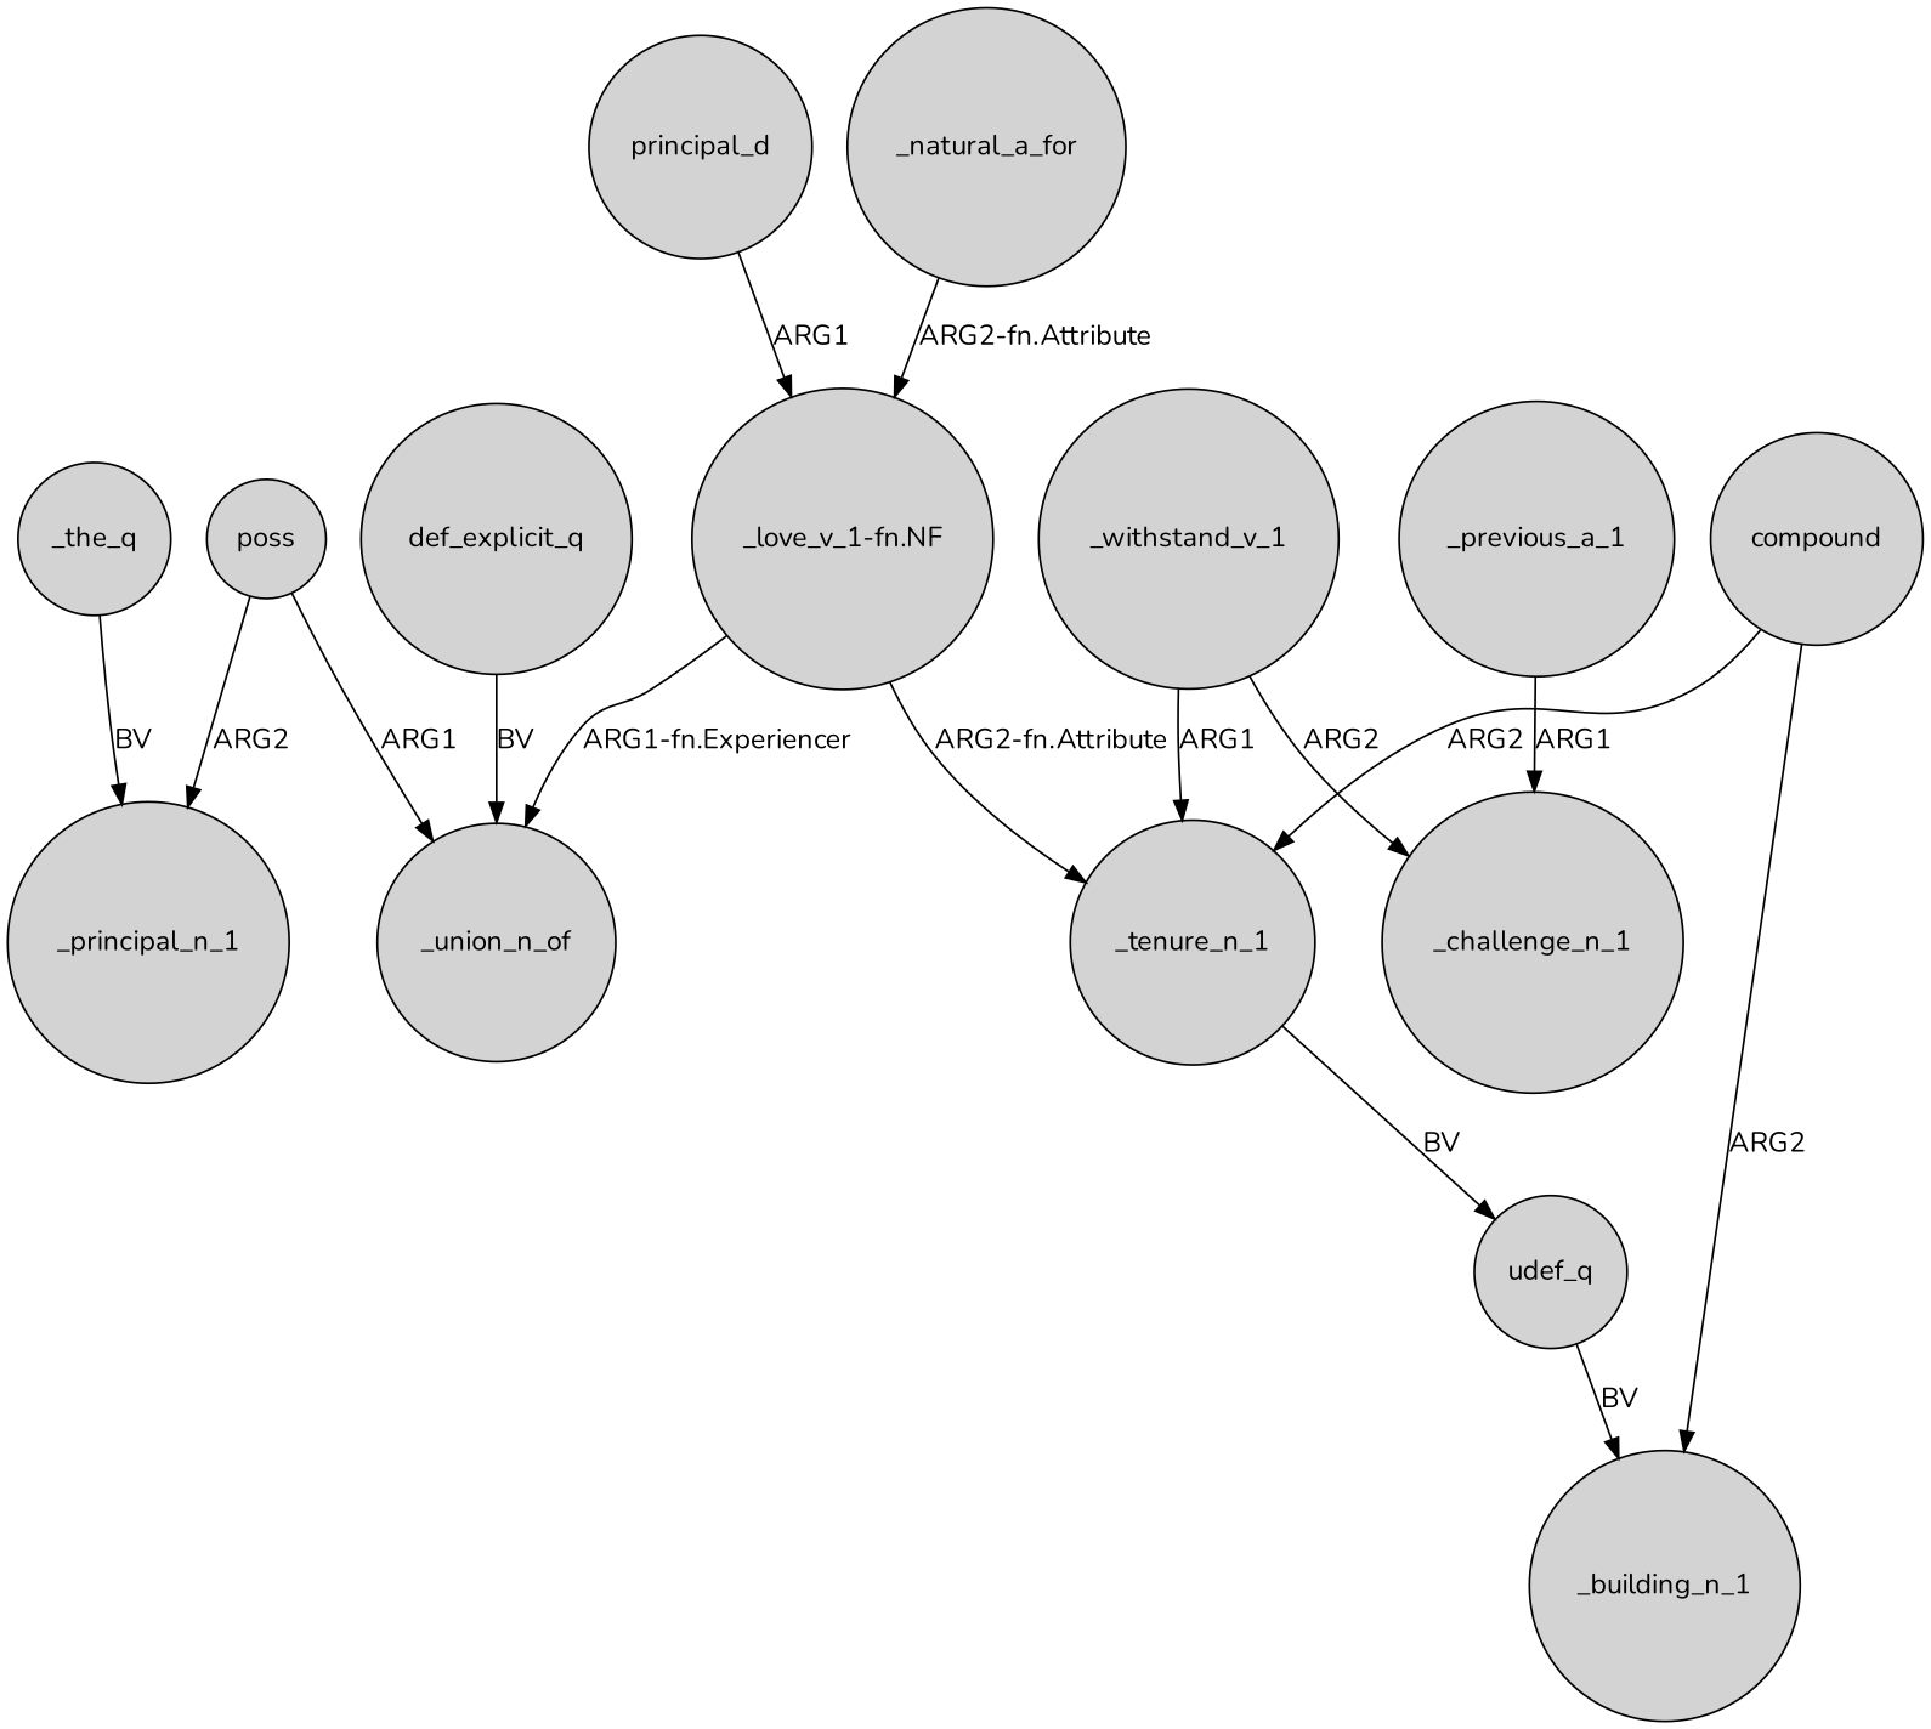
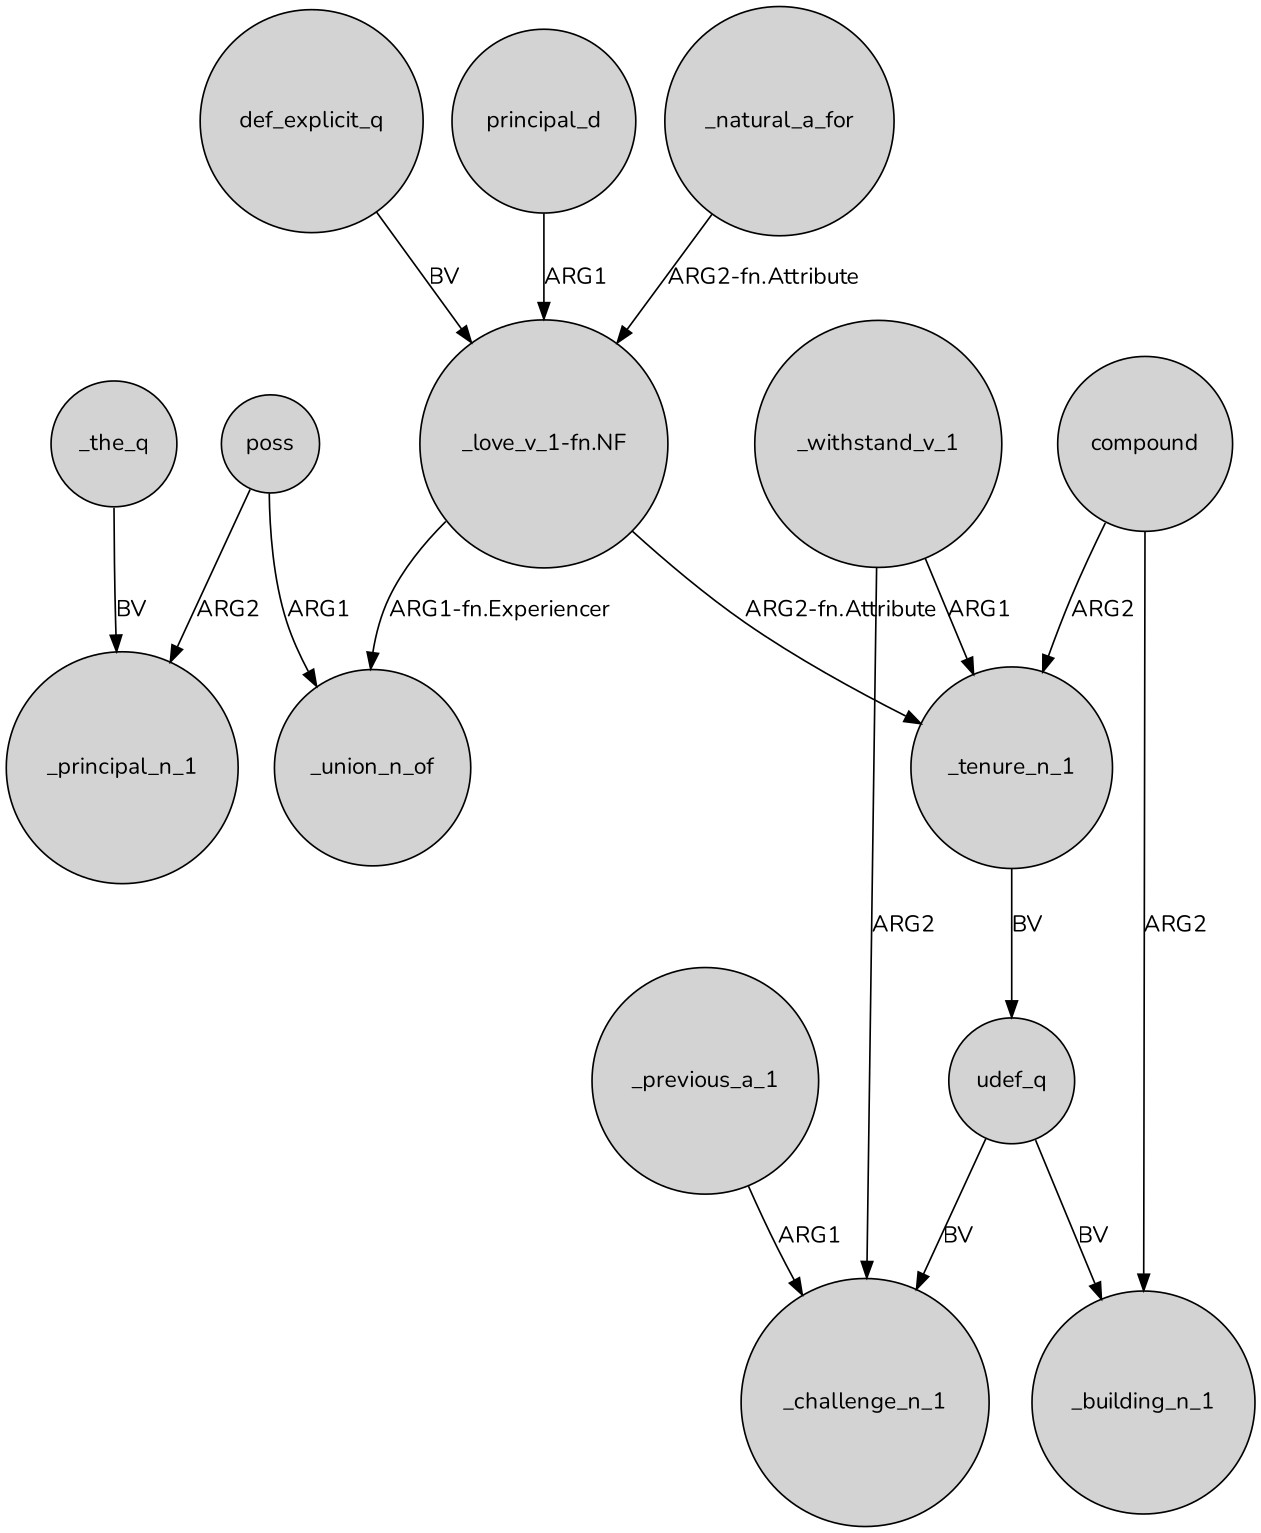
  digraph {
    fontname=Nunito
    node [fontname=Nunito shape=circle style=filled]
    edge [fontname=Nunito]
    poss
    _principal_n_1
    _union_n_of
    _withstand_v_1
    _tenure_n_1
    _challenge_n_1
    udef_q
    _previous_a_1
    def_explicit_q
    _building_n_1
    compound
    _the_q
    n13 [label=principal_d]
    "_love_v_1-fn.NF"
    _natural_a_for
    poss -> _principal_n_1 [label=ARG2]
    poss -> _union_n_of [label=ARG1]
    _withstand_v_1 -> _tenure_n_1 [label=ARG1]
    _withstand_v_1 -> _challenge_n_1 [label=ARG2]
    _tenure_n_1 -> udef_q [label=BV]
+   udef_q -> _challenge_n_1 [label=BV]
    udef_q -> _building_n_1 [label=BV]
    _previous_a_1 -> _challenge_n_1 [label=ARG1]
-   def_explicit_q -> _union_n_of [label=BV]
+   def_explicit_q -> "_love_v_1-fn.NF" [label=BV]
    compound -> _tenure_n_1 [label=ARG2]
    compound -> _building_n_1 [label=ARG2]
    _the_q -> _principal_n_1 [label=BV]
    n13 -> "_love_v_1-fn.NF" [label=ARG1]
    "_love_v_1-fn.NF" -> _union_n_of [label="ARG1-fn.Experiencer"]
    "_love_v_1-fn.NF" -> _tenure_n_1 [label="ARG2-fn.Attribute"]
    _natural_a_for -> "_love_v_1-fn.NF" [label="ARG2-fn.Attribute"]
  }
